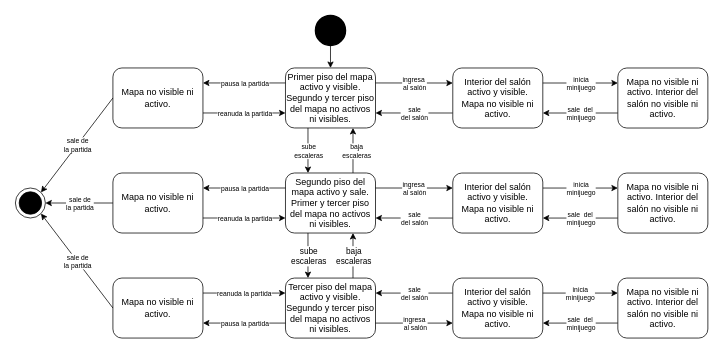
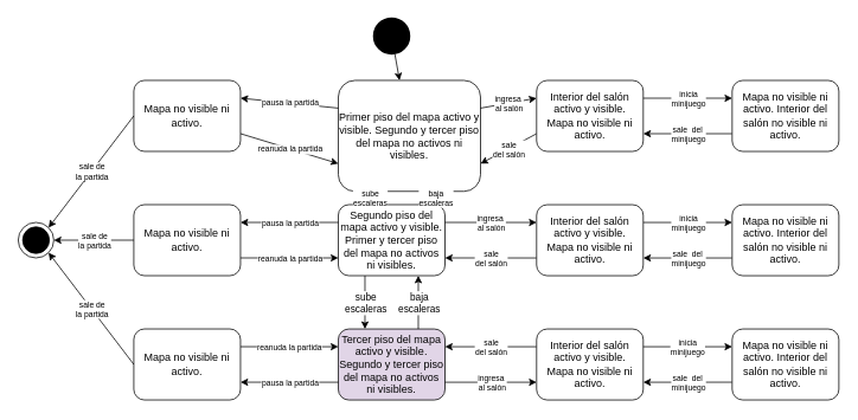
  <mxCell id="0" />
  <mxCell id="1" parent="0" />
  <mxCell id="2" value="" style="strokeWidth=2;html=1;shape=mxgraph.flowchart.start_2;whiteSpace=wrap;fillColor=#000000;" parent="1" vertex="1"><mxGeometry x="420" y="20" width="40" height="40" as="geometry" /></mxCell>
- <mxCell id="3" value="Primer piso del mapa activo y visible. Segundo y tercer piso del mapa no activos ni visibles." style="rounded=1;whiteSpace=wrap;html=1;fillColor=#FFFFFF;" parent="1" vertex="1"><mxGeometry x="380" y="90" width="120" height="80" as="geometry" /></mxCell>
- <mxCell id="4" value="Segundo piso del mapa activo y sale. Primer y tercer piso del mapa no activos ni visibles." style="rounded=1;whiteSpace=wrap;html=1;fillColor=#FFFFFF;" parent="1" vertex="1"><mxGeometry x="380" y="230" width="120" height="80" as="geometry" /></mxCell>
- <mxCell id="5" value="Tercer piso del mapa activo y visible. Segundo y tercer piso del mapa no activos ni visibles." style="rounded=1;whiteSpace=wrap;html=1;fillColor=#FFFFFF;" parent="1" vertex="1"><mxGeometry x="380" y="370.05" width="120" height="80" as="geometry" /></mxCell>
+ <mxCell id="3" value="Primer piso del mapa activo y visible. Segundo y tercer piso del mapa no activos ni visibles." style="rounded=1;whiteSpace=wrap;html=1;fillColor=#FFFFFF;" parent="1" vertex="1"><mxGeometry x="380" y="90" width="160" height="125" as="geometry" /></mxCell>
+ <mxCell id="4" value="Segundo piso del mapa activo y visible. Primer y tercer piso del mapa no activos ni visibles." style="rounded=1;whiteSpace=wrap;html=1;fillColor=#FFFFFF;" parent="1" vertex="1"><mxGeometry x="380" y="230" width="120" height="80" as="geometry" /></mxCell>
+ <mxCell id="5" value="Tercer piso del mapa activo y visible. Segundo y tercer piso del mapa no activos ni visibles." style="rounded=1;whiteSpace=wrap;html=1;fillColor=#e1d5e7;" parent="1" vertex="1"><mxGeometry x="380" y="370.05" width="120" height="80" as="geometry" /></mxCell>
  <mxCell id="6" value="" style="endArrow=classic;html=1;rounded=0;exitX=0.25;exitY=1;exitDx=0;exitDy=0;entryX=0.25;entryY=0;entryDx=0;entryDy=0;" parent="1" source="3" target="4" edge="1"><mxGeometry relative="1" as="geometry"><mxPoint x="470" y="240" as="sourcePoint" /><mxPoint x="570" y="240" as="targetPoint" /></mxGeometry></mxCell>
  <mxCell id="7" value="sube&lt;br style=&quot;font-size: 9px;&quot;&gt;escaleras" style="edgeLabel;resizable=0;html=1;align=center;verticalAlign=middle;fillColor=#FFFFFF;fontSize=9;" parent="6" connectable="0" vertex="1"><mxGeometry relative="1" as="geometry" /></mxCell>
  <mxCell id="8" value="" style="endArrow=classic;html=1;rounded=0;" parent="1" source="2" target="3" edge="1"><mxGeometry width="50" height="50" relative="1" as="geometry"><mxPoint x="490" y="270" as="sourcePoint" /><mxPoint x="540" y="220" as="targetPoint" /></mxGeometry></mxCell>
  <mxCell id="9" value="" style="endArrow=classic;html=1;rounded=0;exitX=0.75;exitY=0;exitDx=0;exitDy=0;entryX=0.75;entryY=1;entryDx=0;entryDy=0;" parent="1" source="4" target="3" edge="1"><mxGeometry relative="1" as="geometry"><mxPoint x="420" y="200" as="sourcePoint" /><mxPoint x="420" y="260" as="targetPoint" /></mxGeometry></mxCell>
  <mxCell id="10" value="baja &lt;br style=&quot;font-size: 9px;&quot;&gt;escaleras" style="edgeLabel;resizable=0;html=1;align=center;verticalAlign=middle;fillColor=#FFFFFF;fontSize=9;" parent="9" connectable="0" vertex="1"><mxGeometry relative="1" as="geometry"><mxPoint x="4" as="offset" /></mxGeometry></mxCell>
  <mxCell id="11" value="" style="endArrow=classic;html=1;rounded=0;exitX=0.25;exitY=1;exitDx=0;exitDy=0;entryX=0.25;entryY=0;entryDx=0;entryDy=0;" parent="1" source="4" target="5" edge="1"><mxGeometry relative="1" as="geometry"><mxPoint x="409.66" y="320" as="sourcePoint" /><mxPoint x="409.66" y="380" as="targetPoint" /></mxGeometry></mxCell>
  <mxCell id="12" value="sube&lt;br&gt;escaleras" style="edgeLabel;resizable=0;html=1;align=center;verticalAlign=middle;fillColor=#FFFFFF;" parent="11" connectable="0" vertex="1"><mxGeometry relative="1" as="geometry" /></mxCell>
  <mxCell id="13" value="" style="endArrow=classic;html=1;rounded=0;exitX=0.75;exitY=0;exitDx=0;exitDy=0;entryX=0.75;entryY=1;entryDx=0;entryDy=0;" parent="1" source="5" target="4" edge="1"><mxGeometry relative="1" as="geometry"><mxPoint x="469.66" y="380" as="sourcePoint" /><mxPoint x="469.66" y="320" as="targetPoint" /></mxGeometry></mxCell>
  <mxCell id="14" value="baja &lt;br&gt;escaleras" style="edgeLabel;resizable=0;html=1;align=center;verticalAlign=middle;fillColor=#FFFFFF;" parent="13" connectable="0" vertex="1"><mxGeometry relative="1" as="geometry" /></mxCell>
  <mxCell id="15" value="" style="endArrow=classic;html=1;rounded=0;exitX=1;exitY=0.25;exitDx=0;exitDy=0;entryX=0;entryY=0.25;entryDx=0;entryDy=0;" parent="1" source="3" target="51" edge="1"><mxGeometry relative="1" as="geometry"><mxPoint x="520" y="240" as="sourcePoint" /><mxPoint x="740" y="230" as="targetPoint" /></mxGeometry></mxCell>
  <mxCell id="16" value="ingresa&amp;nbsp;&lt;br style=&quot;font-size: 9px&quot;&gt;al salón" style="edgeLabel;resizable=0;html=1;align=center;verticalAlign=middle;fillColor=#FFFFFF;fontSize=9;" parent="15" connectable="0" vertex="1"><mxGeometry relative="1" as="geometry" /></mxCell>
  <mxCell id="17" value="" style="endArrow=classic;html=1;rounded=0;exitX=1;exitY=0.25;exitDx=0;exitDy=0;entryX=0;entryY=0.25;entryDx=0;entryDy=0;" parent="1" source="4" target="50" edge="1"><mxGeometry relative="1" as="geometry"><mxPoint x="507.273" y="180" as="sourcePoint" /><mxPoint x="650" y="260" as="targetPoint" /></mxGeometry></mxCell>
  <mxCell id="18" value="ingresa&amp;nbsp;&lt;br style=&quot;font-size: 9px&quot;&gt;al salón" style="edgeLabel;resizable=0;html=1;align=center;verticalAlign=middle;fillColor=#FFFFFF;fontSize=9;" parent="17" connectable="0" vertex="1"><mxGeometry relative="1" as="geometry" /></mxCell>
  <mxCell id="19" value="" style="endArrow=classic;html=1;rounded=0;exitX=0;exitY=0.75;exitDx=0;exitDy=0;entryX=1;entryY=0.75;entryDx=0;entryDy=0;" parent="1" source="51" target="3" edge="1"><mxGeometry relative="1" as="geometry"><mxPoint x="650" y="230" as="sourcePoint" /><mxPoint x="660" y="260" as="targetPoint" /></mxGeometry></mxCell>
  <mxCell id="20" value="sale&lt;br style=&quot;font-size: 9px&quot;&gt;del salón" style="edgeLabel;resizable=0;html=1;align=center;verticalAlign=middle;fillColor=#FFFFFF;fontSize=9;" parent="19" connectable="0" vertex="1"><mxGeometry relative="1" as="geometry" /></mxCell>
  <mxCell id="21" value="" style="endArrow=classic;html=1;rounded=0;exitX=0;exitY=0.75;exitDx=0;exitDy=0;entryX=1;entryY=0.75;entryDx=0;entryDy=0;" parent="1" source="50" target="4" edge="1"><mxGeometry relative="1" as="geometry"><mxPoint x="650" y="275" as="sourcePoint" /><mxPoint x="530" y="240" as="targetPoint" /></mxGeometry></mxCell>
  <mxCell id="22" value="sale&lt;br style=&quot;font-size: 9px&quot;&gt;del salón" style="edgeLabel;resizable=0;html=1;align=center;verticalAlign=middle;fillColor=#FFFFFF;fontSize=9;" parent="21" connectable="0" vertex="1"><mxGeometry relative="1" as="geometry" /></mxCell>
  <mxCell id="23" value="" style="endArrow=classic;html=1;rounded=0;exitX=0;exitY=0.25;exitDx=0;exitDy=0;entryX=1;entryY=0.25;entryDx=0;entryDy=0;" parent="1" source="49" target="5" edge="1"><mxGeometry relative="1" as="geometry"><mxPoint x="660" y="260" as="sourcePoint" /><mxPoint x="510" y="200" as="targetPoint" /></mxGeometry></mxCell>
  <mxCell id="24" value="sale&lt;br style=&quot;font-size: 9px&quot;&gt;del salón" style="edgeLabel;resizable=0;html=1;align=center;verticalAlign=middle;fillColor=#FFFFFF;fontSize=9;" parent="23" connectable="0" vertex="1"><mxGeometry relative="1" as="geometry" /></mxCell>
  <mxCell id="25" value="" style="endArrow=classic;html=1;rounded=0;entryX=0;entryY=0.75;entryDx=0;entryDy=0;exitX=1;exitY=0.75;exitDx=0;exitDy=0;" parent="1" source="5" target="49" edge="1"><mxGeometry relative="1" as="geometry"><mxPoint x="530" y="430" as="sourcePoint" /><mxPoint x="570" y="410" as="targetPoint" /></mxGeometry></mxCell>
  <mxCell id="26" value="ingresa&amp;nbsp;&lt;br style=&quot;font-size: 9px&quot;&gt;al salón" style="edgeLabel;resizable=0;html=1;align=center;verticalAlign=middle;fillColor=#FFFFFF;fontSize=9;" parent="25" connectable="0" vertex="1"><mxGeometry relative="1" as="geometry" /></mxCell>
  <mxCell id="27" value="Mapa no visible ni activo." style="rounded=1;whiteSpace=wrap;html=1;fillColor=#FFFFFF;" parent="1" vertex="1"><mxGeometry x="150" y="230" width="120" height="80" as="geometry" /></mxCell>
  <mxCell id="28" value="" style="endArrow=classic;html=1;rounded=0;exitX=0;exitY=0.25;exitDx=0;exitDy=0;entryX=1;entryY=0.25;entryDx=0;entryDy=0;" parent="1" source="4" target="27" edge="1"><mxGeometry relative="1" as="geometry"><mxPoint x="370" y="200" as="sourcePoint" /><mxPoint x="220" y="200" as="targetPoint" /></mxGeometry></mxCell>
  <mxCell id="29" value="pausa la partida" style="edgeLabel;resizable=0;html=1;align=center;verticalAlign=middle;fillColor=#FFFFFF;fontSize=9;" parent="28" connectable="0" vertex="1"><mxGeometry relative="1" as="geometry" /></mxCell>
  <mxCell id="30" value="" style="endArrow=classic;html=1;rounded=0;exitX=1;exitY=0.75;exitDx=0;exitDy=0;entryX=0;entryY=0.75;entryDx=0;entryDy=0;" parent="1" source="27" target="4" edge="1"><mxGeometry relative="1" as="geometry"><mxPoint x="220" y="290" as="sourcePoint" /><mxPoint x="370" y="290" as="targetPoint" /></mxGeometry></mxCell>
  <mxCell id="31" value="reanuda la partida" style="edgeLabel;resizable=0;html=1;align=center;verticalAlign=middle;fillColor=#FFFFFF;fontSize=9;" parent="30" connectable="0" vertex="1"><mxGeometry relative="1" as="geometry" /></mxCell>
  <mxCell id="32" value="" style="endArrow=classic;html=1;rounded=0;exitX=0;exitY=0.25;exitDx=0;exitDy=0;entryX=1;entryY=0.25;entryDx=0;entryDy=0;" parent="1" source="3" target="53" edge="1"><mxGeometry relative="1" as="geometry"><mxPoint x="390" y="275" as="sourcePoint" /><mxPoint x="280" y="275" as="targetPoint" /></mxGeometry></mxCell>
  <mxCell id="33" value="pausa la partida" style="edgeLabel;resizable=0;html=1;align=center;verticalAlign=middle;fillColor=#FFFFFF;fontSize=9;" parent="32" connectable="0" vertex="1"><mxGeometry relative="1" as="geometry" /></mxCell>
  <mxCell id="34" value="" style="endArrow=classic;html=1;rounded=0;exitX=1;exitY=0.75;exitDx=0;exitDy=0;entryX=0;entryY=0.75;entryDx=0;entryDy=0;" parent="1" source="53" target="3" edge="1"><mxGeometry relative="1" as="geometry"><mxPoint x="280" y="305" as="sourcePoint" /><mxPoint x="390" y="305" as="targetPoint" /></mxGeometry></mxCell>
  <mxCell id="35" value="reanuda la partida" style="edgeLabel;resizable=0;html=1;align=center;verticalAlign=middle;fillColor=#FFFFFF;fontSize=9;" parent="34" connectable="0" vertex="1"><mxGeometry relative="1" as="geometry" /></mxCell>
  <mxCell id="36" value="" style="endArrow=classic;html=1;rounded=0;exitX=1;exitY=0.25;exitDx=0;exitDy=0;entryX=0;entryY=0.25;entryDx=0;entryDy=0;" parent="1" source="52" target="5" edge="1"><mxGeometry relative="1" as="geometry"><mxPoint x="290" y="315" as="sourcePoint" /><mxPoint x="400" y="315" as="targetPoint" /></mxGeometry></mxCell>
  <mxCell id="37" value="reanuda la partida" style="edgeLabel;resizable=0;html=1;align=center;verticalAlign=middle;fillColor=#FFFFFF;fontSize=9;" parent="36" connectable="0" vertex="1"><mxGeometry relative="1" as="geometry" /></mxCell>
  <mxCell id="38" value="" style="endArrow=classic;html=1;rounded=0;exitX=0;exitY=0.75;exitDx=0;exitDy=0;entryX=1;entryY=0.75;entryDx=0;entryDy=0;" parent="1" source="5" target="52" edge="1"><mxGeometry relative="1" as="geometry"><mxPoint x="390" y="275" as="sourcePoint" /><mxPoint x="280" y="275" as="targetPoint" /></mxGeometry></mxCell>
  <mxCell id="39" value="pausa la partida" style="edgeLabel;resizable=0;html=1;align=center;verticalAlign=middle;fillColor=#FFFFFF;fontSize=9;" parent="38" connectable="0" vertex="1"><mxGeometry relative="1" as="geometry" /></mxCell>
  <mxCell id="40" value="" style="endArrow=classic;html=1;rounded=0;exitX=0;exitY=0.5;exitDx=0;exitDy=0;entryX=1;entryY=0.5;entryDx=0;entryDy=0;" parent="1" source="27" target="43" edge="1"><mxGeometry relative="1" as="geometry"><mxPoint x="320" y="170" as="sourcePoint" /><mxPoint x="120" y="275" as="targetPoint" /></mxGeometry></mxCell>
  <mxCell id="41" value="sale de&lt;br&gt;la partida" style="edgeLabel;resizable=0;html=1;align=center;verticalAlign=middle;fillColor=#FFFFFF;fontSize=9;" parent="40" connectable="0" vertex="1"><mxGeometry relative="1" as="geometry" /></mxCell>
  <mxCell id="42" value="" style="group" parent="1" vertex="1" connectable="0"><mxGeometry x="20" y="250" width="40" height="40" as="geometry" /></mxCell>
  <mxCell id="43" value="" style="ellipse;whiteSpace=wrap;html=1;aspect=fixed;fontSize=9;fillColor=#FFFFFF;" parent="42" vertex="1"><mxGeometry width="40" height="40" as="geometry" /></mxCell>
  <mxCell id="44" value="" style="ellipse;whiteSpace=wrap;html=1;aspect=fixed;fontSize=9;fillColor=#000000;" parent="42" vertex="1"><mxGeometry x="5" y="5" width="30" height="30" as="geometry" /></mxCell>
  <mxCell id="45" value="" style="endArrow=classic;html=1;rounded=0;exitX=1;exitY=0.25;exitDx=0;exitDy=0;entryX=0;entryY=0.25;entryDx=0;entryDy=0;" parent="1" source="50" target="67" edge="1"><mxGeometry relative="1" as="geometry"><mxPoint x="723" y="245.05" as="sourcePoint" /><mxPoint x="803" y="245.05" as="targetPoint" /></mxGeometry></mxCell>
  <mxCell id="46" value="inicia &lt;br&gt;minijuego" style="edgeLabel;resizable=0;html=1;align=center;verticalAlign=middle;fillColor=#FFFFFF;fontSize=9;" parent="45" connectable="0" vertex="1"><mxGeometry relative="1" as="geometry" /></mxCell>
  <mxCell id="47" value="" style="endArrow=classic;html=1;rounded=0;exitX=0;exitY=0.75;exitDx=0;exitDy=0;entryX=1;entryY=0.75;entryDx=0;entryDy=0;" parent="1" source="67" target="50" edge="1"><mxGeometry relative="1" as="geometry"><mxPoint x="803" y="275.05" as="sourcePoint" /><mxPoint x="723" y="275.05" as="targetPoint" /></mxGeometry></mxCell>
  <mxCell id="48" value="sale&amp;nbsp; del&amp;nbsp;&lt;br&gt;minijuego" style="edgeLabel;resizable=0;html=1;align=center;verticalAlign=middle;fillColor=#FFFFFF;fontSize=9;" parent="47" connectable="0" vertex="1"><mxGeometry relative="1" as="geometry" /></mxCell>
  <mxCell id="49" value="Interior del salón activo y visible.&lt;br&gt;Mapa no visible ni activo." style="rounded=1;whiteSpace=wrap;html=1;fillColor=#FFFFFF;" parent="1" vertex="1"><mxGeometry x="603" y="370.05" width="120" height="80" as="geometry" /></mxCell>
  <mxCell id="50" value="Interior del salón activo y visible.&lt;br&gt;Mapa no visible ni activo." style="rounded=1;whiteSpace=wrap;html=1;fillColor=#FFFFFF;" parent="1" vertex="1"><mxGeometry x="603" y="230.05" width="120" height="80" as="geometry" /></mxCell>
  <mxCell id="51" value="Interior del salón activo y visible.&lt;br&gt;Mapa no visible ni activo." style="rounded=1;whiteSpace=wrap;html=1;fillColor=#FFFFFF;" parent="1" vertex="1"><mxGeometry x="603" y="90.05" width="120" height="80" as="geometry" /></mxCell>
  <mxCell id="52" value="Mapa no visible ni activo." style="rounded=1;whiteSpace=wrap;html=1;fillColor=#FFFFFF;" parent="1" vertex="1"><mxGeometry x="150" y="370" width="120" height="80" as="geometry" /></mxCell>
  <mxCell id="53" value="Mapa no visible ni activo." style="rounded=1;whiteSpace=wrap;html=1;fillColor=#FFFFFF;" parent="1" vertex="1"><mxGeometry x="150" y="90" width="120" height="80" as="geometry" /></mxCell>
  <mxCell id="54" value="" style="endArrow=classic;html=1;rounded=0;exitX=0;exitY=0.5;exitDx=0;exitDy=0;entryX=1;entryY=1;entryDx=0;entryDy=0;" parent="1" source="52" target="43" edge="1"><mxGeometry relative="1" as="geometry"><mxPoint x="160" y="280" as="sourcePoint" /><mxPoint x="70" y="280" as="targetPoint" /></mxGeometry></mxCell>
  <mxCell id="55" value="sale de&lt;br&gt;la partida" style="edgeLabel;resizable=0;html=1;align=center;verticalAlign=middle;fillColor=#FFFFFF;fontSize=9;" parent="54" connectable="0" vertex="1"><mxGeometry relative="1" as="geometry" /></mxCell>
  <mxCell id="56" value="" style="endArrow=classic;html=1;rounded=0;exitX=0;exitY=0.5;exitDx=0;exitDy=0;entryX=1;entryY=0;entryDx=0;entryDy=0;" parent="1" source="53" target="43" edge="1"><mxGeometry relative="1" as="geometry"><mxPoint x="170" y="290" as="sourcePoint" /><mxPoint x="80" y="290" as="targetPoint" /></mxGeometry></mxCell>
  <mxCell id="57" value="sale de&lt;br&gt;la partida" style="edgeLabel;resizable=0;html=1;align=center;verticalAlign=middle;fillColor=#FFFFFF;fontSize=9;" parent="56" connectable="0" vertex="1"><mxGeometry relative="1" as="geometry" /></mxCell>
  <mxCell id="58" value="" style="endArrow=classic;html=1;rounded=0;exitX=1;exitY=0.25;exitDx=0;exitDy=0;entryX=0;entryY=0.25;entryDx=0;entryDy=0;" parent="1" source="49" target="68" edge="1"><mxGeometry relative="1" as="geometry"><mxPoint x="760" y="370.05" as="sourcePoint" /><mxPoint x="833" y="290.05" as="targetPoint" /></mxGeometry></mxCell>
  <mxCell id="59" value="inicia &lt;br&gt;minijuego" style="edgeLabel;resizable=0;html=1;align=center;verticalAlign=middle;fillColor=#FFFFFF;fontSize=9;" parent="58" connectable="0" vertex="1"><mxGeometry relative="1" as="geometry" /></mxCell>
  <mxCell id="60" value="" style="endArrow=classic;html=1;rounded=0;exitX=0;exitY=0.75;exitDx=0;exitDy=0;entryX=1;entryY=0.75;entryDx=0;entryDy=0;" parent="1" source="68" target="49" edge="1"><mxGeometry relative="1" as="geometry"><mxPoint x="893" y="290.05" as="sourcePoint" /><mxPoint x="760" y="400.05" as="targetPoint" /></mxGeometry></mxCell>
  <mxCell id="61" value="sale&amp;nbsp; del&amp;nbsp;&lt;br&gt;minijuego" style="edgeLabel;resizable=0;html=1;align=center;verticalAlign=middle;fillColor=#FFFFFF;fontSize=9;" parent="60" connectable="0" vertex="1"><mxGeometry relative="1" as="geometry" /></mxCell>
  <mxCell id="62" value="" style="endArrow=classic;html=1;rounded=0;exitX=1;exitY=0.25;exitDx=0;exitDy=0;entryX=0;entryY=0.25;entryDx=0;entryDy=0;" parent="1" source="51" target="66" edge="1"><mxGeometry relative="1" as="geometry"><mxPoint x="743" y="265.05" as="sourcePoint" /><mxPoint x="893" y="230.05" as="targetPoint" /></mxGeometry></mxCell>
  <mxCell id="63" value="inicia &lt;br&gt;minijuego" style="edgeLabel;resizable=0;html=1;align=center;verticalAlign=middle;fillColor=#FFFFFF;fontSize=9;" parent="62" connectable="0" vertex="1"><mxGeometry relative="1" as="geometry" /></mxCell>
  <mxCell id="64" value="" style="endArrow=classic;html=1;rounded=0;exitX=0;exitY=0.75;exitDx=0;exitDy=0;entryX=1;entryY=0.75;entryDx=0;entryDy=0;" parent="1" source="66" target="51" edge="1"><mxGeometry relative="1" as="geometry"><mxPoint x="833" y="230.05" as="sourcePoint" /><mxPoint x="743" y="295.05" as="targetPoint" /></mxGeometry></mxCell>
  <mxCell id="65" value="sale&amp;nbsp; del&amp;nbsp;&lt;br&gt;minijuego" style="edgeLabel;resizable=0;html=1;align=center;verticalAlign=middle;fillColor=#FFFFFF;fontSize=9;" parent="64" connectable="0" vertex="1"><mxGeometry relative="1" as="geometry" /></mxCell>
  <mxCell id="66" value="Mapa no visible ni activo. Interior del salón no visible ni activo." style="rounded=1;whiteSpace=wrap;html=1;fillColor=#FFFFFF;" parent="1" vertex="1"><mxGeometry x="823" y="90.05" width="120" height="80" as="geometry" /></mxCell>
  <mxCell id="67" value="Mapa no visible ni activo. Interior del salón no visible ni activo." style="rounded=1;whiteSpace=wrap;html=1;fillColor=#FFFFFF;" parent="1" vertex="1"><mxGeometry x="823" y="230.05" width="120" height="80" as="geometry" /></mxCell>
  <mxCell id="68" value="Mapa no visible ni activo. Interior del salón no visible ni activo." style="rounded=1;whiteSpace=wrap;html=1;fillColor=#FFFFFF;" parent="1" vertex="1"><mxGeometry x="823" y="370.05" width="120" height="79.95" as="geometry" /></mxCell>
